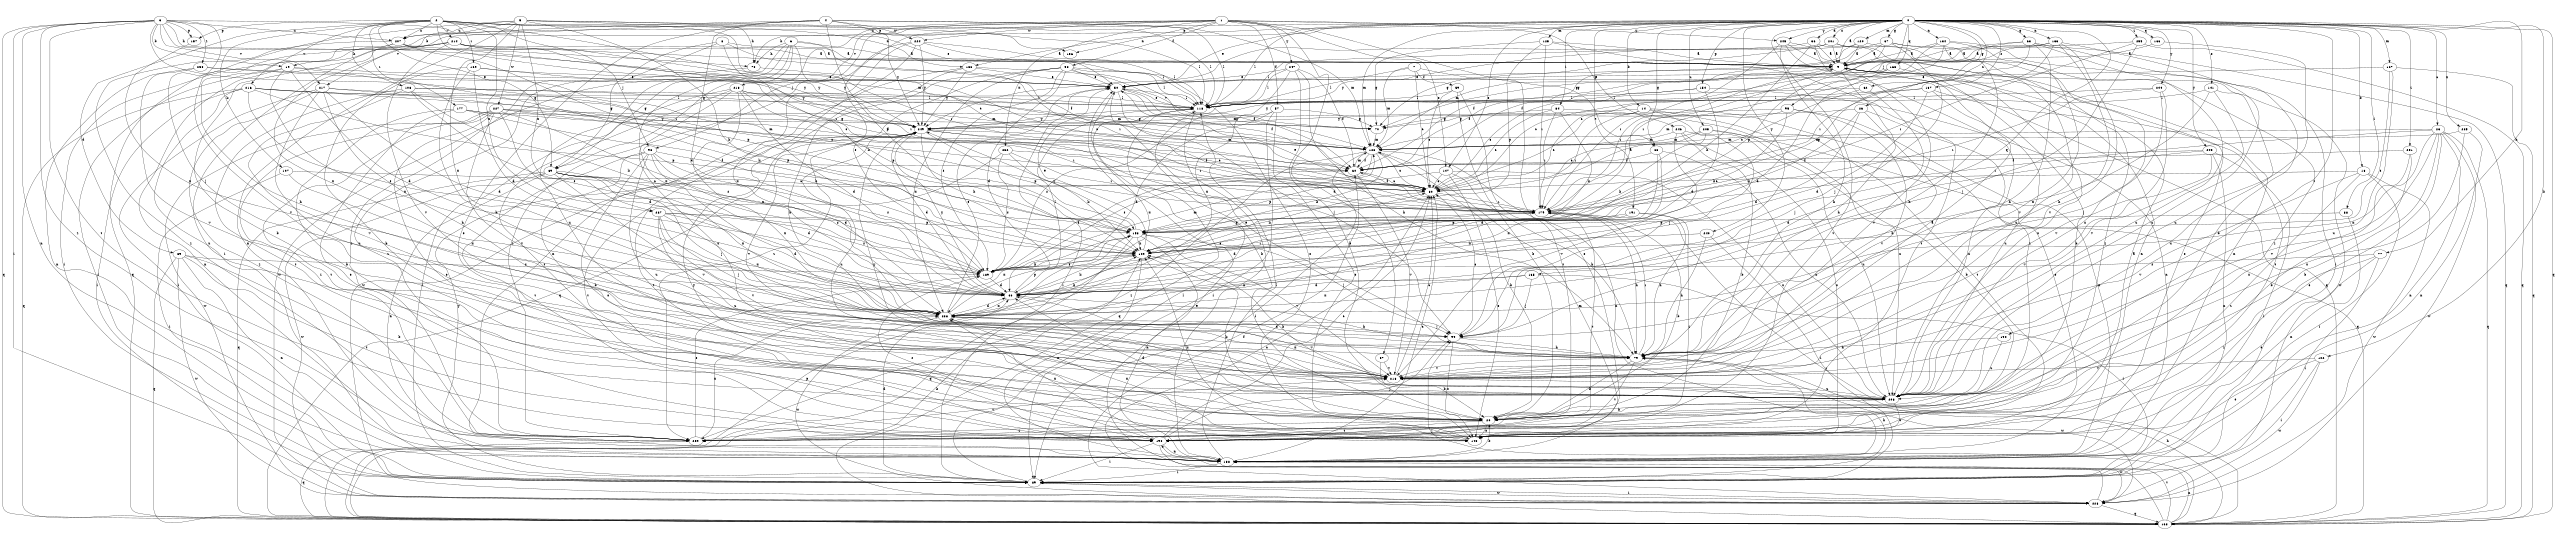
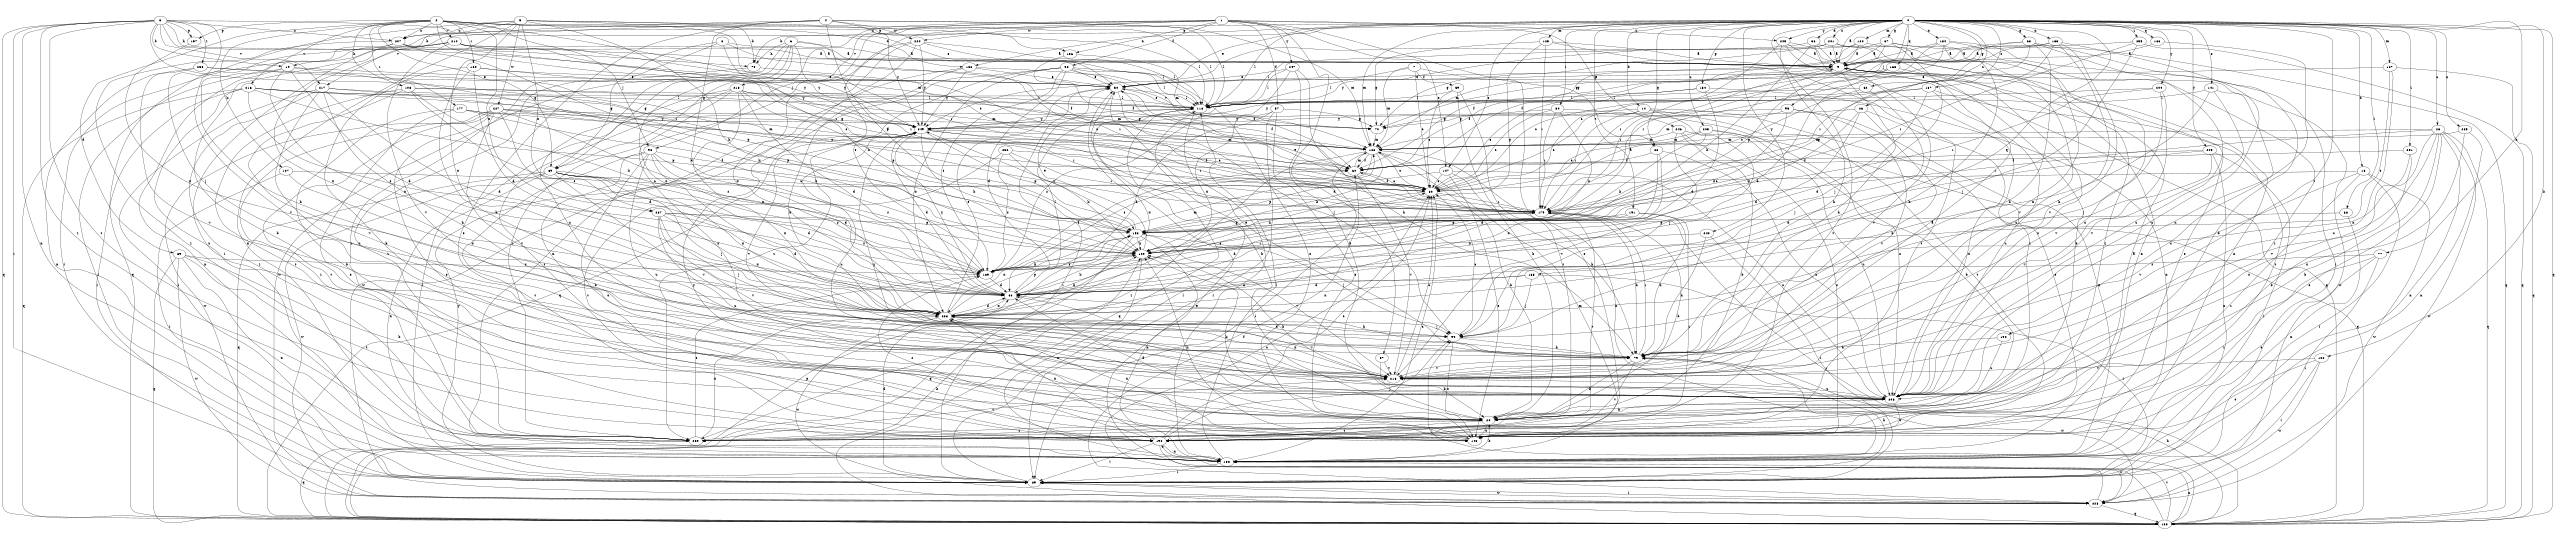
  strict digraph {
    0
    9
    14
    18
    23
    26
    36
    50
    62
    63
    67
    68
    77
    78
    84
    88
    95
    102
    118
    120
    125
    127
    128
    133
    134
    136
    141
    147
    154
    163
    165
    166
    168
    187
    190
    191
    198
    201
    205
    207
    235
    240
    243
    244
    245
    255
    n47 [label=251]
    179
    148
    228
    60
    20
    79
    218
    30
    99
    70
    89
    259
    138
    238
    40
    249
    109
    208
    158
    189
    1
    37
    57
    58
    69
    98
    156
    213
    224
    n77 [label=232]
    246
    247
    2
    39
    107
    108
    157
    169
    177
    214
    216
    237
    3
    19
    217
    258
    4
    5
    227
    6
    7
    59
    8
    0 -> 9 [label=a]
    0 -> 14 [label=b]
    0 -> 18 [label=b]
    0 -> 23 [label=c]
    0 -> 26 [label=c]
    0 -> 36 [label=d]
    0 -> 50 [label=e]
    0 -> 62 [label=g]
    0 -> 63 [label=g]
    0 -> 67 [label=g]
    0 -> 68 [label=g]
    0 -> 77 [label=h]
    0 -> 78 [label=h]
    0 -> 84 [label=i]
    0 -> 88 [label=i]
    0 -> 95 [label=j]
    0 -> 102 [label=k]
    0 -> 118 [label=l]
    0 -> 120 [label=m]
    0 -> 125 [label=m]
    0 -> 127 [label=m]
    0 -> 128 [label=m]
    0 -> 133 [label=n]
    0 -> 134 [label=n]
    0 -> 136 [label=n]
    0 -> 141 [label=o]
    0 -> 147 [label=o]
    0 -> 154 [label=p]
    0 -> 163 [label=q]
    0 -> 165 [label=q]
    0 -> 166 [label=q]
    0 -> 168 [label=q]
    0 -> 187 [label=s]
    0 -> 190 [label=t]
    0 -> 191 [label=t]
    0 -> 198 [label=t]
    0 -> 201 [label=u]
    0 -> 205 [label=u]
    0 -> 207 [label=u]
    0 -> 235 [label=x]
    0 -> 240 [label=y]
    0 -> 243 [label=y]
    0 -> 244 [label=y]
    0 -> 245 [label=y]
    0 -> 255 [label=z]
    0 -> n47 [label=z]
    9 -> 50 [label=e]
    9 -> 179 [label=r]
    9 -> 148 [label=o]
    9 -> 228 [label=w]
    9 -> 60 [label=f]
    9 -> 20 [label=b]
    9 -> 79 [label=h]
    9 -> 218 [label=v]
    14 -> 198 [label=t]
    14 -> 179 [label=r]
    14 -> 148 [label=o]
    14 -> 30 [label=c]
    14 -> 99 [label=j]
    14 -> 70 [label=g]
    18 -> 228 [label=w]
    18 -> 218 [label=v]
    18 -> 30 [label=c]
    18 -> 89 [label=i]
    18 -> 259 [label=z]
    23 -> 128 [label=m]
    23 -> 168 [label=q]
    23 -> 179 [label=r]
    23 -> 148 [label=o]
    23 -> 228 [label=w]
    23 -> 20 [label=b]
    23 -> 218 [label=v]
    23 -> 138 [label=n]
    23 -> 238 [label=x]
    26 -> 79 [label=h]
    26 -> 40 [label=d]
    26 -> 249 [label=y]
    26 -> 109 [label=k]
    26 -> 208 [label=u]
    36 -> 9 [label=a]
    36 -> 259 [label=z]
    36 -> 138 [label=n]
    36 -> 249 [label=y]
    36 -> 109 [label=k]
    50 -> 118 [label=l]
    50 -> 60 [label=f]
    50 -> 20 [label=b]
    50 -> 99 [label=j]
    50 -> 89 [label=i]
    62 -> 118 [label=l]
    62 -> 30 [label=c]
    62 -> 99 [label=j]
    63 -> 9 [label=a]
    63 -> 60 [label=f]
    63 -> 20 [label=b]
    63 -> 79 [label=h]
    63 -> 208 [label=u]
    63 -> 158 [label=p]
    67 -> 9 [label=a]
    67 -> 128 [label=m]
    67 -> 168 [label=q]
    67 -> 99 [label=j]
    67 -> 259 [label=z]
    67 -> 158 [label=p]
    68 -> 60 [label=f]
    68 -> 238 [label=x]
    68 -> 40 [label=d]
    68 -> 208 [label=u]
    77 -> 148 [label=o]
    77 -> 89 [label=i]
    77 -> 259 [label=z]
    77 -> 189 [label=s]
    78 -> 30 [label=c]
    78 -> 259 [label=z]
    84 -> 179 [label=r]
    84 -> 30 [label=c]
    84 -> 70 [label=g]
    84 -> 109 [label=k]
    84 -> 208 [label=u]
    88 -> 138 [label=n]
    88 -> 158 [label=p]
    95 -> 128 [label=m]
    95 -> 218 [label=v]
    95 -> 138 [label=n]
    95 -> 249 [label=y]
    95 -> 109 [label=k]
    102 -> 148 [label=o]
    102 -> 228 [label=w]
    102 -> 218 [label=v]
    102 -> 89 [label=i]
    118 -> 50 [label=e]
    118 -> 168 [label=q]
    118 -> 138 [label=n]
    118 -> 238 [label=x]
    118 -> 249 [label=y]
    120 -> 9 [label=a]
    120 -> 118 [label=l]
    120 -> 60 [label=f]
    120 -> 208 [label=u]
    125 -> 9 [label=a]
    125 -> 198 [label=t]
    125 -> 179 [label=r]
    125 -> 70 [label=g]
    125 -> 158 [label=p]
    127 -> 50 [label=e]
    127 -> 168 [label=q]
    127 -> 208 [label=u]
    127 -> 189 [label=s]
    128 -> 60 [label=f]
    128 -> 20 [label=b]
    128 -> 30 [label=c]
    128 -> 89 [label=i]
    128 -> 259 [label=z]
    128 -> 138 [label=n]
    128 -> 109 [label=k]
    128 -> 189 [label=s]
    133 -> 9 [label=a]
    133 -> 179 [label=r]
    133 -> 79 [label=h]
    133 -> 218 [label=v]
    133 -> 70 [label=g]
    133 -> 208 [label=u]
    134 -> 9 [label=a]
    134 -> 179 [label=r]
    134 -> 79 [label=h]
    134 -> 218 [label=v]
    134 -> 30 [label=c]
    134 -> 89 [label=i]
    136 -> 50 [label=e]
    136 -> 228 [label=w]
    136 -> 79 [label=h]
    136 -> 70 [label=v]
    136 -> 249 [label=y]
    141 -> 118 [label=l]
    141 -> 218 [label=v]
    141 -> 238 [label=x]
    141 -> 208 [label=u]
    147 -> 148 [label=o]
    147 -> 79 [label=h]
    147 -> 30 [label=c]
    147 -> 208 [label=u]
    147 -> 158 [label=p]
    154 -> 118 [label=l]
    154 -> 30 [label=c]
    154 -> 138 [label=n]
    154 -> 40 [label=d]
    163 -> 50 [label=e]
    163 -> 30 [label=c]
    163 -> 40 [label=d]
    163 -> 208 [label=u]
    165 -> 99 [label=j]
    165 -> 89 [label=i]
    165 -> 238 [label=x]
    165 -> 40 [label=d]
    166 -> 9 [label=a]
    166 -> 208 [label=u]
    168 -> 50 [label=e]
    168 -> 198 [label=t]
    168 -> 179 [label=r]
    168 -> 79 [label=h]
    168 -> 99 [label=j]
    168 -> 138 [label=n]
    168 -> 109 [label=k]
    168 -> 158 [label=p]
    187 -> 118 [label=l]
    187 -> 198 [label=t]
    187 -> 40 [label=d]
    187 -> 249 [label=y]
    187 -> 208 [label=u]
    190 -> 79 [label=h]
    190 -> 208 [label=u]
    191 -> 79 [label=h]
    191 -> 259 [label=z]
    191 -> 40 [label=d]
    191 -> 158 [label=p]
    198 -> 9 [label=a]
    198 -> 228 [label=w]
    198 -> 30 [label=c]
    198 -> 99 [label=j]
    198 -> 89 [label=i]
    198 -> 138 [label=n]
    198 -> 238 [label=x]
    198 -> 189 [label=s]
    201 -> 9 [label=a]
    201 -> 70 [label=g]
    201 -> 259 [label=z]
    201 -> 249 [label=y]
    201 -> 208 [label=u]
    205 -> 128 [label=m]
    205 -> 168 [label=q]
    205 -> 20 [label=b]
    205 -> 30 [label=c]
    205 -> 109 [label=k]
    207 -> 9 [label=a]
    207 -> 79 [label=h]
    207 -> 218 [label=v]
    207 -> 259 [label=z]
    207 -> 249 [label=y]
    207 -> 158 [label=p]
    235 -> 128 [label=m]
    235 -> 138 [label=n]
    235 -> 208 [label=u]
    240 -> 79 [label=h]
    240 -> 89 [label=i]
    240 -> 109 [label=k]
    243 -> 60 [label=f]
    243 -> 218 [label=v]
    243 -> 89 [label=i]
    243 -> 138 [label=n]
    243 -> 40 [label=d]
    244 -> 118 [label=l]
    244 -> 179 [label=r]
    244 -> 218 [label=v]
    244 -> 99 [label=j]
    245 -> 9 [label=a]
    245 -> 168 [label=q]
    245 -> 179 [label=r]
    245 -> 79 [label=h]
    245 -> 138 [label=n]
    255 -> 9 [label=a]
    255 -> 168 [label=q]
    255 -> 179 [label=r]
    255 -> 99 [label=j]
    n47 -> 60 [label=f]
    n47 -> 20 [label=b]
    n47 -> 208 [label=u]
    179 -> 50 [label=e]
    179 -> 198 [label=t]
    179 -> 20 [label=b]
    179 -> 79 [label=h]
    179 -> 158 [label=p]
    148 -> 238 [label=x]
    148 -> 249 [label=y]
    148 -> 109 [label=k]
    228 -> 168 [label=q]
    228 -> 60 [label=f]
    228 -> 30 [label=c]
    228 -> 89 [label=i]
    60 -> 128 [label=m]
    60 -> 218 [label=v]
    60 -> 30 [label=c]
    20 -> 198 [label=t]
    20 -> 148 [label=o]
    20 -> 259 [label=z]
    20 -> 40 [label=d]
    20 -> 109 [label=k]
    79 -> 50 [label=e]
    79 -> 198 [label=t]
    79 -> 179 [label=r]
    79 -> 228 [label=w]
    79 -> 20 [label=b]
    79 -> 218 [label=v]
    79 -> 40 [label=d]
    218 -> 9 [label=a]
    218 -> 30 [label=c]
    218 -> 238 [label=x]
    218 -> 208 [label=u]
    30 -> 179 [label=r]
    30 -> 60 [label=f]
    30 -> 109 [label=k]
    99 -> 148 [label=o]
    99 -> 79 [label=h]
    99 -> 30 [label=c]
    70 -> 128 [label=m]
    89 -> 118 [label=l]
    89 -> 228 [label=w]
    89 -> 79 [label=h]
    89 -> 40 [label=d]
    89 -> 249 [label=y]
    259 -> 168 [label=q]
    259 -> 218 [label=v]
    259 -> 238 [label=x]
    259 -> 189 [label=s]
    138 -> 118 [label=l]
    138 -> 128 [label=m]
    138 -> 20 [label=b]
    138 -> 30 [label=c]
    138 -> 89 [label=i]
    238 -> 50 [label=e]
    238 -> 228 [label=w]
    238 -> 218 [label=v]
    238 -> 99 [label=j]
    238 -> 40 [label=d]
    238 -> 109 [label=k]
    238 -> 158 [label=p]
    40 -> 118 [label=l]
    40 -> 79 [label=h]
    40 -> 30 [label=c]
    40 -> 238 [label=x]
    40 -> 249 [label=y]
    40 -> 109 [label=k]
    249 -> 128 [label=m]
-   249 -> 198 [label=t]
    249 -> 179 [label=r]
    249 -> 218 [label=v]
    249 -> 30 [label=c]
    249 -> 40 [label=d]
    249 -> 109 [label=k]
    249 -> 208 [label=u]
    249 -> 158 [label=p]
    109 -> 50 [label=e]
    109 -> 138 [label=n]
    109 -> 189 [label=s]
    208 -> 148 [label=o]
    208 -> 20 [label=b]
    208 -> 249 [label=y]
    208 -> 109 [label=k]
    158 -> 9 [label=a]
    158 -> 168 [label=q]
    158 -> 218 [label=v]
    158 -> 99 [label=j]
    158 -> 138 [label=n]
    158 -> 238 [label=x]
    158 -> 249 [label=y]
    158 -> 109 [label=k]
    189 -> 128 [label=m]
    189 -> 179 [label=r]
    189 -> 60 [label=f]
    189 -> 40 [label=d]
    189 -> 109 [label=k]
    1 -> 68 [label=g]
    1 -> 147 [label=o]
    1 -> 245 [label=y]
    1 -> 189 [label=s]
    1 -> 37 [label=d]
    1 -> 57 [label=f]
    1 -> 58 [label=f]
    1 -> 69 [label=g]
    1 -> 98 [label=j]
    1 -> 156 [label=p]
    1 -> 213 [label=v]
    1 -> 224 [label=w]
-   1 -> n77 [label=x]
    1 -> 246 [label=y]
    1 -> 247 [label=y]
    37 -> 20 [label=b]
    37 -> 218 [label=v]
    57 -> 148 [label=o]
    57 -> 70 [label=g]
    57 -> 89 [label=i]
    57 -> 40 [label=d]
    57 -> 189 [label=s]
    58 -> 50 [label=e]
    58 -> 118 [label=l]
    58 -> 168 [label=q]
    58 -> 148 [label=o]
    58 -> 60 [label=f]
    58 -> 259 [label=z]
    58 -> 238 [label=x]
    58 -> 40 [label=d]
    58 -> 189 [label=s]
    69 -> 168 [label=q]
    69 -> 228 [label=w]
    69 -> 218 [label=v]
    69 -> 30 [label=c]
    69 -> 99 [label=j]
    69 -> 138 [label=n]
    69 -> 238 [label=x]
    69 -> 40 [label=d]
    69 -> 189 [label=s]
    98 -> 198 [label=t]
    98 -> 148 [label=o]
    98 -> 60 [label=f]
    98 -> 20 [label=b]
    98 -> 238 [label=x]
    98 -> 40 [label=d]
    98 -> 208 [label=u]
    98 -> 189 [label=s]
-   50 -> 128 [label=m]
-   247 -> 60 [label=f]
+   156 -> 128 [label=m]
+   156 -> 60 [label=f]
    213 -> 118 [label=l]
    213 -> 128 [label=m]
    213 -> 198 [label=t]
    213 -> 89 [label=i]
    213 -> 238 [label=x]
    213 -> 40 [label=d]
    213 -> 208 [label=u]
    213 -> 158 [label=p]
    224 -> 9 [label=a]
    224 -> 118 [label=l]
    224 -> 259 [label=z]
    224 -> 138 [label=n]
    224 -> 238 [label=x]
    224 -> 249 [label=y]
    n77 -> 198 [label=t]
    n77 -> 179 [label=r]
    n77 -> 60 [label=f]
    n77 -> 109 [label=k]
    n77 -> 189 [label=s]
    246 -> 128 [label=m]
    246 -> 148 [label=o]
    246 -> 20 [label=b]
    246 -> 218 [label=v]
    246 -> 208 [label=u]
    247 -> 50 [label=e]
    247 -> 118 [label=l]
    247 -> 20 [label=b]
    247 -> 79 [label=h]
    247 -> 238 [label=x]
    2 -> 118 [label=l]
    2 -> 136 [label=n]
    2 -> 207 [label=u]
    2 -> 179 [label=r]
    2 -> 30 [label=c]
    2 -> 69 [label=g]
    2 -> 98 [label=j]
    2 -> 156 [label=p]
    2 -> 39 [label=d]
    2 -> 107 [label=k]
    2 -> 108 [label=k]
    2 -> 157 [label=p]
    2 -> 169 [label=r]
    2 -> 177 [label=r]
    2 -> 214 [label=v]
    2 -> 216 [label=v]
    2 -> 237 [label=x]
    39 -> 168 [label=q]
    39 -> 198 [label=t]
    39 -> 228 [label=w]
    39 -> 20 [label=b]
    39 -> 138 [label=n]
    39 -> 189 [label=s]
    107 -> 30 [label=c]
    107 -> 89 [label=i]
    107 -> 238 [label=x]
    108 -> 118 [label=l]
    108 -> 128 [label=m]
    108 -> 198 [label=t]
    108 -> 218 [label=v]
    108 -> 109 [label=k]
    108 -> 189 [label=s]
    157 -> 238 [label=x]
    169 -> 50 [label=e]
    169 -> 20 [label=b]
    169 -> 79 [label=h]
    169 -> 40 [label=d]
    169 -> 249 [label=y]
    177 -> 128 [label=m]
    177 -> 148 [label=o]
    177 -> 20 [label=b]
    177 -> 70 [label=g]
    177 -> 109 [label=k]
    214 -> 9 [label=a]
    214 -> 118 [label=l]
    214 -> 179 [label=r]
    214 -> 20 [label=b]
    214 -> 218 [label=v]
    214 -> 89 [label=i]
    214 -> 238 [label=x]
    214 -> 249 [label=y]
    216 -> 118 [label=l]
    216 -> 168 [label=q]
    216 -> 60 [label=f]
    216 -> 30 [label=c]
    216 -> 89 [label=i]
    216 -> 208 [label=u]
    216 -> 158 [label=p]
    216 -> 189 [label=s]
    237 -> 218 [label=v]
    237 -> 99 [label=j]
    237 -> 238 [label=x]
    237 -> 40 [label=d]
    237 -> 208 [label=u]
    237 -> 158 [label=p]
    237 -> 189 [label=s]
    3 -> 50 [label=e]
    3 -> 78 [label=h]
    3 -> 128 [label=m]
    3 -> 168 [label=q]
    3 -> 198 [label=t]
    3 -> 207 [label=u]
    3 -> 179 [label=r]
    3 -> 99 [label=j]
    3 -> 89 [label=i]
    3 -> 259 [label=z]
    3 -> 138 [label=n]
    3 -> 157 [label=p]
    3 -> 19 [label=b]
    3 -> 217 [label=v]
    3 -> 258 [label=z]
    19 -> 50 [label=e]
    19 -> 89 [label=i]
    19 -> 138 [label=n]
    19 -> 238 [label=x]
    19 -> 40 [label=d]
    19 -> 109 [label=k]
    217 -> 118 [label=l]
    217 -> 79 [label=h]
    217 -> 89 [label=i]
    217 -> 259 [label=z]
    217 -> 40 [label=d]
    217 -> 208 [label=u]
    217 -> 158 [label=p]
    258 -> 50 [label=e]
    258 -> 218 [label=v]
    258 -> 30 [label=c]
    258 -> 138 [label=n]
    4 -> 118 [label=l]
    4 -> 128 [label=m]
    4 -> 148 [label=o]
    4 -> 40 [label=d]
    4 -> 249 [label=y]
    4 -> 158 [label=p]
    4 -> 224 [label=w]
    4 -> 19 [label=b]
    4 -> 217 [label=v]
    5 -> 78 [label=h]
    5 -> 118 [label=l]
    5 -> 168 [label=q]
    5 -> 207 [label=u]
    5 -> 179 [label=r]
    5 -> 89 [label=i]
    5 -> 138 [label=n]
    5 -> 238 [label=x]
    5 -> 109 [label=k]
    5 -> 237 [label=x]
    5 -> 227 [label=w]
    227 -> 198 [label=t]
    227 -> 179 [label=r]
    227 -> 148 [label=o]
    227 -> 228 [label=w]
    227 -> 218 [label=v]
    227 -> 70 [label=g]
    227 -> 259 [label=z]
    227 -> 40 [label=d]
    227 -> 249 [label=y]
    227 -> 189 [label=s]
    6 -> 9 [label=a]
    6 -> 78 [label=h]
    6 -> 179 [label=r]
    6 -> 228 [label=w]
    6 -> 238 [label=x]
    6 -> 249 [label=y]
    6 -> 208 [label=u]
    6 -> 69 [label=g]
    7 -> 118 [label=l]
    7 -> 128 [label=m]
    7 -> 148 [label=o]
    7 -> 30 [label=c]
    7 -> 59 [label=f]
    59 -> 118 [label=l]
    59 -> 198 [label=t]
    59 -> 20 [label=b]
    59 -> 30 [label=c]
    8 -> 9 [label=a]
    8 -> 60 [label=f]
    8 -> 259 [label=z]
    8 -> 109 [label=k]
    8 -> 69 [label=g]
  }
